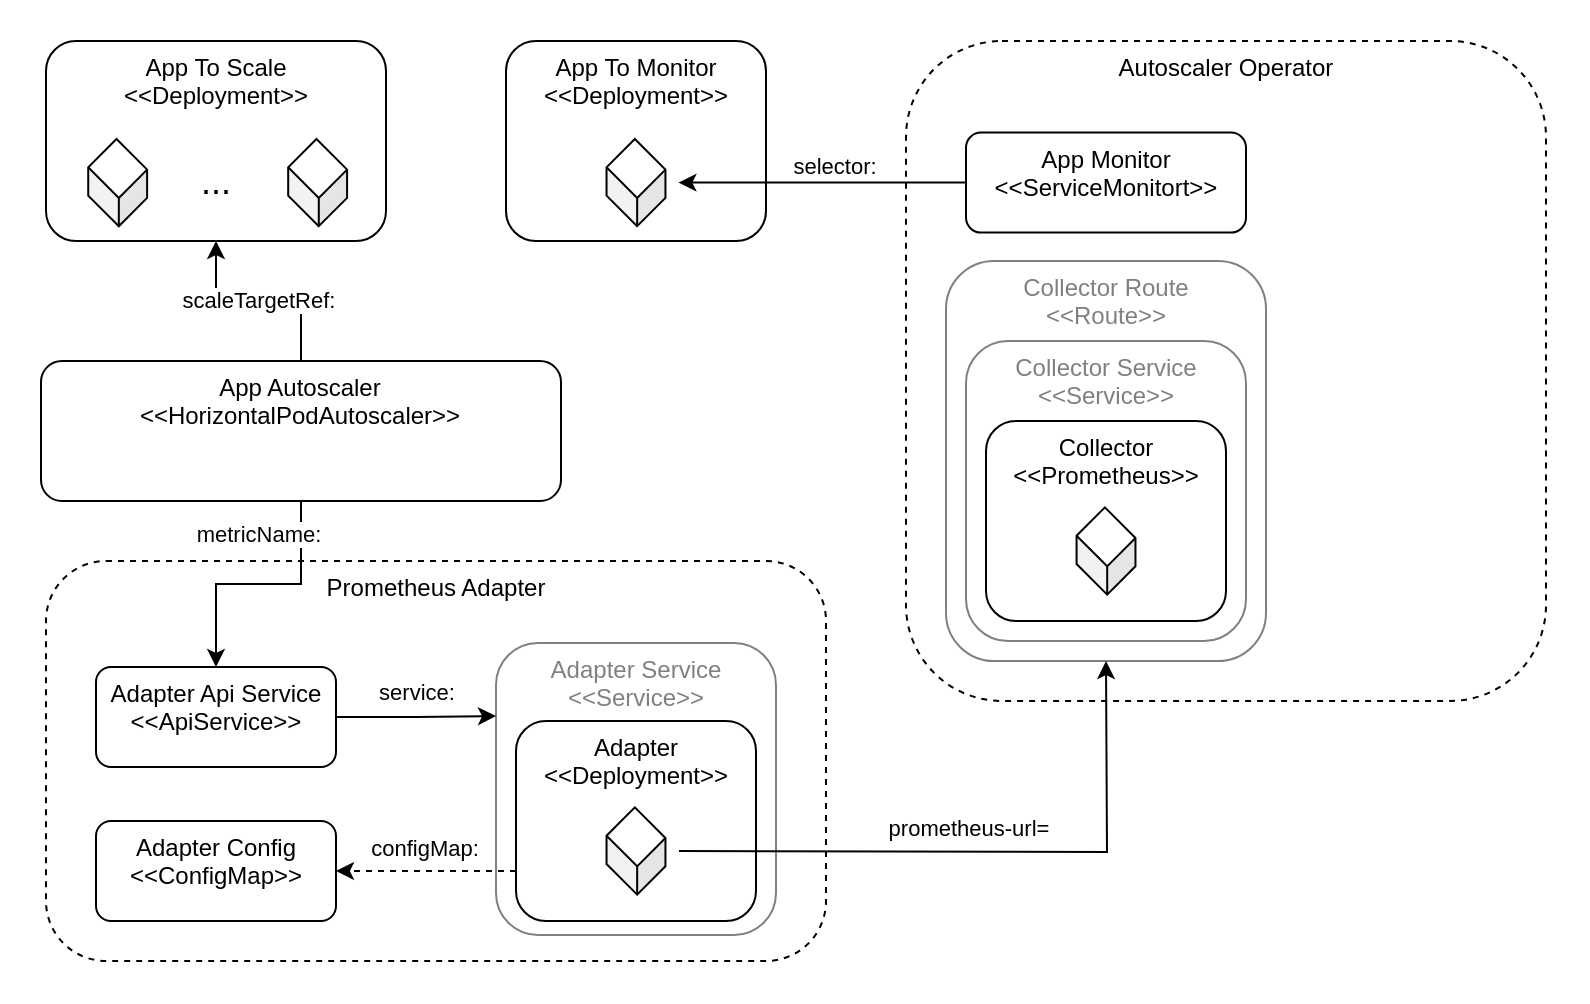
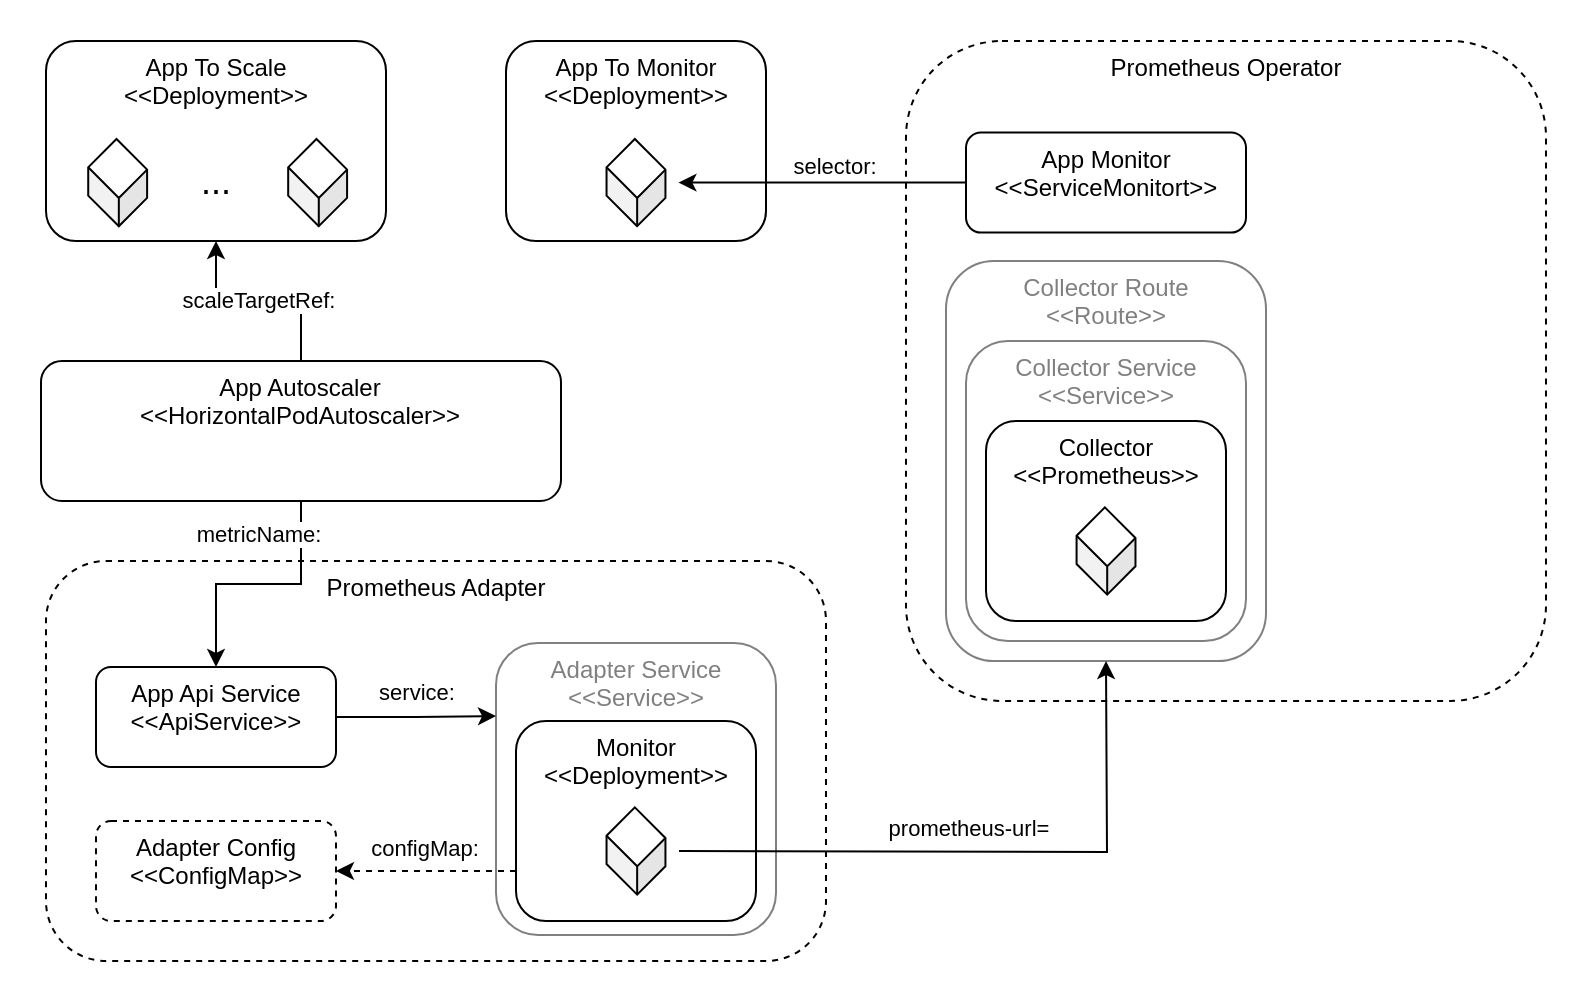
  <mxCell id="0" />
  <mxCell id="1" parent="0" />
  <mxCell id="2" value="Prometheus Adapter" style="rounded=1;whiteSpace=wrap;html=1;verticalAlign=top;dashed=1;" parent="1" vertex="1"><mxGeometry x="22.5" y="280" width="390" height="200" as="geometry" /></mxCell>
  <mxCell id="3" value="" style="group" parent="1" vertex="1" connectable="0"><mxGeometry x="452.5" y="20" width="320" height="330" as="geometry" /></mxCell>
- <mxCell id="4" value="Autoscaler Operator" style="rounded=1;whiteSpace=wrap;html=1;verticalAlign=top;dashed=1;" parent="3" vertex="1"><mxGeometry width="320" height="330" as="geometry" /></mxCell>
+ <mxCell id="4" value="Prometheus Operator" style="rounded=1;whiteSpace=wrap;html=1;verticalAlign=top;dashed=1;" parent="3" vertex="1"><mxGeometry width="320" height="330" as="geometry" /></mxCell>
  <mxCell id="5" value="&lt;font color=&quot;#808080&quot;&gt;Collector Route&lt;br&gt;&amp;lt;&amp;lt;Route&amp;gt;&amp;gt;&lt;/font&gt;" style="rounded=1;whiteSpace=wrap;html=1;verticalAlign=top;strokeColor=#808080;" parent="3" vertex="1"><mxGeometry x="20" y="110" width="160" height="200" as="geometry" /></mxCell>
  <mxCell id="6" value="&lt;font color=&quot;#808080&quot;&gt;Collector Service&lt;br&gt;&amp;lt;&amp;lt;Service&amp;gt;&amp;gt;&lt;/font&gt;" style="rounded=1;whiteSpace=wrap;html=1;verticalAlign=top;strokeColor=#808080;" parent="3" vertex="1"><mxGeometry x="30" y="150" width="140" height="150" as="geometry" /></mxCell>
  <mxCell id="7" value="App Monitor&lt;br&gt;&amp;lt;&amp;lt;ServiceMonitort&amp;gt;&amp;gt;" style="rounded=1;whiteSpace=wrap;html=1;verticalAlign=top;" parent="3" vertex="1"><mxGeometry x="30" y="45.81" width="140" height="50" as="geometry" /></mxCell>
  <mxCell id="8" value="Collector&lt;br&gt;&amp;lt;&amp;lt;Prometheus&amp;gt;&amp;gt;" style="rounded=1;whiteSpace=wrap;html=1;verticalAlign=top;" parent="3" vertex="1"><mxGeometry x="40" y="190" width="120" height="100" as="geometry" /></mxCell>
  <mxCell id="9" value="" style="shape=cube;whiteSpace=wrap;html=1;boundedLbl=1;backgroundOutline=1;darkOpacity=0.05;darkOpacity2=0.1;rotation=45;direction=west;aspect=fixed;size=10;" parent="3" vertex="1"><mxGeometry x="84.18" y="240" width="31.65" height="30" as="geometry" /></mxCell>
  <mxCell id="10" value="" style="group" parent="1" vertex="1" connectable="0"><mxGeometry x="252.5" y="20" width="130" height="100" as="geometry" /></mxCell>
  <mxCell id="11" value="App To Monitor&lt;br&gt;&amp;lt;&amp;lt;Deployment&amp;gt;&amp;gt;" style="rounded=1;whiteSpace=wrap;html=1;verticalAlign=top;" parent="10" vertex="1"><mxGeometry width="130" height="100" as="geometry" /></mxCell>
  <mxCell id="12" value="" style="shape=cube;whiteSpace=wrap;html=1;boundedLbl=1;backgroundOutline=1;darkOpacity=0.05;darkOpacity2=0.1;rotation=45;direction=west;aspect=fixed;size=10;" parent="10" vertex="1"><mxGeometry x="49.18" y="55.81" width="31.65" height="30" as="geometry" /></mxCell>
  <mxCell id="13" value="selector:" style="edgeStyle=orthogonalEdgeStyle;rounded=0;orthogonalLoop=1;jettySize=auto;html=1;" parent="1" source="7" target="12" edge="1"><mxGeometry as="geometry"><mxPoint x="337.37" y="91.588" as="targetPoint" /><mxPoint x="6" y="-8" as="offset" /></mxGeometry></mxCell>
  <mxCell id="14" value="metricName:" style="edgeStyle=orthogonalEdgeStyle;rounded=0;orthogonalLoop=1;jettySize=auto;html=1;entryX=0.5;entryY=0;entryDx=0;entryDy=0;" parent="1" source="15" target="30" edge="1"><mxGeometry as="geometry"><mxPoint y="-25" as="offset" /></mxGeometry></mxCell>
  <mxCell id="15" value="App Autoscaler&lt;br&gt;&amp;lt;&amp;lt;HorizontalPodAutoscaler&amp;gt;&amp;gt;" style="rounded=1;whiteSpace=wrap;html=1;verticalAlign=top;" parent="1" vertex="1"><mxGeometry x="20" y="180" width="260" height="70" as="geometry" /></mxCell>
  <mxCell id="16" value="" style="group" parent="1" vertex="1" connectable="0"><mxGeometry x="22.5" y="20" width="170" height="100" as="geometry" /></mxCell>
  <mxCell id="17" value="App To Scale&lt;br&gt;&amp;lt;&amp;lt;Deployment&amp;gt;&amp;gt;" style="rounded=1;whiteSpace=wrap;html=1;verticalAlign=top;" parent="16" vertex="1"><mxGeometry width="170" height="100" as="geometry" /></mxCell>
  <mxCell id="18" value="" style="group" parent="16" vertex="1" connectable="0"><mxGeometry x="14.028" y="49.013" width="143.593" height="43.593" as="geometry" /></mxCell>
  <mxCell id="19" value="" style="shape=cube;whiteSpace=wrap;html=1;boundedLbl=1;backgroundOutline=1;darkOpacity=0.05;darkOpacity2=0.1;rotation=45;direction=west;aspect=fixed;size=10;" parent="18" vertex="1"><mxGeometry x="105.972" y="6.797" width="31.65" height="30" as="geometry" /></mxCell>
  <mxCell id="20" value="&lt;font style=&quot;font-size: 18px&quot;&gt;...&lt;/font&gt;" style="text;html=1;strokeColor=none;fillColor=none;align=center;verticalAlign=middle;whiteSpace=wrap;rounded=0;" parent="18" vertex="1"><mxGeometry x="50.972" y="11.797" width="40" height="20" as="geometry" /></mxCell>
  <mxCell id="21" value="" style="shape=cube;whiteSpace=wrap;html=1;boundedLbl=1;backgroundOutline=1;darkOpacity=0.05;darkOpacity2=0.1;rotation=45;direction=west;aspect=fixed;size=10;" parent="18" vertex="1"><mxGeometry x="5.972" y="6.797" width="31.65" height="30" as="geometry" /></mxCell>
  <mxCell id="22" value="scaleTargetRef:" style="edgeStyle=orthogonalEdgeStyle;rounded=0;orthogonalLoop=1;jettySize=auto;html=1;entryX=0.5;entryY=1;entryDx=0;entryDy=0;" parent="1" source="15" target="17" edge="1"><mxGeometry x="140" y="150" as="geometry" /></mxCell>
  <mxCell id="23" value="" style="group" parent="1" vertex="1" connectable="0"><mxGeometry x="257.5" y="360" width="140" height="110" as="geometry" /></mxCell>
  <mxCell id="24" value="&lt;font color=&quot;#808080&quot;&gt;Adapter Service&lt;br&gt;&amp;lt;&amp;lt;Service&amp;gt;&amp;gt;&lt;/font&gt;" style="rounded=1;whiteSpace=wrap;html=1;verticalAlign=top;strokeColor=#808080;" parent="23" vertex="1"><mxGeometry x="-10" y="-39" width="140" height="146" as="geometry" /></mxCell>
- <mxCell id="25" value="Adapter&lt;br&gt;&amp;lt;&amp;lt;Deployment&amp;gt;&amp;gt;" style="rounded=1;whiteSpace=wrap;html=1;verticalAlign=top;" parent="23" vertex="1"><mxGeometry width="120" height="100" as="geometry" /></mxCell>
+ <mxCell id="25" value="Monitor&lt;br&gt;&amp;lt;&amp;lt;Deployment&amp;gt;&amp;gt;" style="rounded=1;whiteSpace=wrap;html=1;verticalAlign=top;" parent="23" vertex="1"><mxGeometry width="120" height="100" as="geometry" /></mxCell>
  <mxCell id="26" value="" style="shape=cube;whiteSpace=wrap;html=1;boundedLbl=1;backgroundOutline=1;darkOpacity=0.05;darkOpacity2=0.1;rotation=45;direction=west;aspect=fixed;size=10;" parent="23" vertex="1"><mxGeometry x="44.18" y="50" width="31.65" height="30" as="geometry" /></mxCell>
- <mxCell id="27" value="Adapter Config&lt;br&gt;&amp;lt;&amp;lt;ConfigMap&amp;gt;&amp;gt;" style="rounded=1;whiteSpace=wrap;html=1;verticalAlign=top;" parent="1" vertex="1"><mxGeometry x="47.5" y="410" width="120" height="50" as="geometry" /></mxCell>
+ <mxCell id="27" value="Adapter Config&lt;br&gt;&amp;lt;&amp;lt;ConfigMap&amp;gt;&amp;gt;" style="rounded=1;whiteSpace=wrap;html=1;verticalAlign=top;dashed=1;" parent="1" vertex="1"><mxGeometry x="47.5" y="410" width="120" height="50" as="geometry" /></mxCell>
  <mxCell id="28" value="configMap:" style="edgeStyle=orthogonalEdgeStyle;rounded=0;orthogonalLoop=1;jettySize=auto;html=1;exitX=0;exitY=0.75;exitDx=0;exitDy=0;dashed=1;" parent="1" source="25" target="27" edge="1"><mxGeometry as="geometry"><mxPoint x="260" y="425" as="sourcePoint" /><mxPoint x="-1" y="-11" as="offset" /></mxGeometry></mxCell>
  <mxCell id="29" value="service:" style="edgeStyle=orthogonalEdgeStyle;rounded=0;orthogonalLoop=1;jettySize=auto;html=1;exitX=1;exitY=0.5;exitDx=0;exitDy=0;entryX=0;entryY=0.25;entryDx=0;entryDy=0;" parent="1" source="30" target="24" edge="1"><mxGeometry as="geometry"><mxPoint y="-12" as="offset" /></mxGeometry></mxCell>
- <mxCell id="30" value="Adapter Api Service&lt;br&gt;&amp;lt;&amp;lt;ApiService&amp;gt;&amp;gt;" style="rounded=1;whiteSpace=wrap;html=1;verticalAlign=top;" parent="1" vertex="1"><mxGeometry x="47.5" y="333" width="120" height="50" as="geometry" /></mxCell>
+ <mxCell id="30" value="App Api Service&lt;br&gt;&amp;lt;&amp;lt;ApiService&amp;gt;&amp;gt;" style="rounded=1;whiteSpace=wrap;html=1;verticalAlign=top;" parent="1" vertex="1"><mxGeometry x="47.5" y="333" width="120" height="50" as="geometry" /></mxCell>
  <mxCell id="31" value="prometheus-url=" style="edgeStyle=orthogonalEdgeStyle;rounded=0;orthogonalLoop=1;jettySize=auto;html=1;entryX=0.5;entryY=1;entryDx=0;entryDy=0;" parent="1" edge="1"><mxGeometry as="geometry"><mxPoint x="339" y="425" as="sourcePoint" /><mxPoint x="552.5" y="330" as="targetPoint" /><mxPoint x="38" y="36" as="offset" /></mxGeometry></mxCell>
